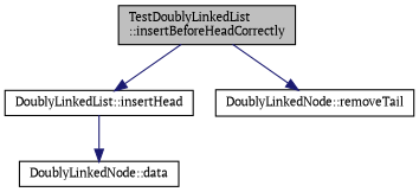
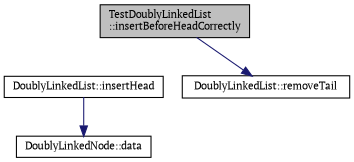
  digraph {
    fontname="PT Serif"
    rankdir=TB
    node [color=black fillcolor=white fontname="PT Serif" fontsize=10 shape=record style=filled]
    edge [color=midnightblue fontname="PT Serif" fontsize=10 labelfontname=Helvetica labelfontsize=10 style=solid]
    n1 [fillcolor=grey75 fontcolor=black height=0.2 label="TestDoublyLinkedList\l::insertBeforeHeadCorrectly" width=0.4]
    n2 [height=0.2 label="DoublyLinkedList::insertHead" width=0.4]
-   n3 [height=0.2 label="DoublyLinkedNode::removeTail" width=0.4]
+   n3 [height=0.2 label="DoublyLinkedList::removeTail" width=0.4]
    n4 [height=0.2 label="DoublyLinkedNode::data" width=0.4]
-   n1 -> n2
    n1 -> n3
    n2 -> n4
  }
